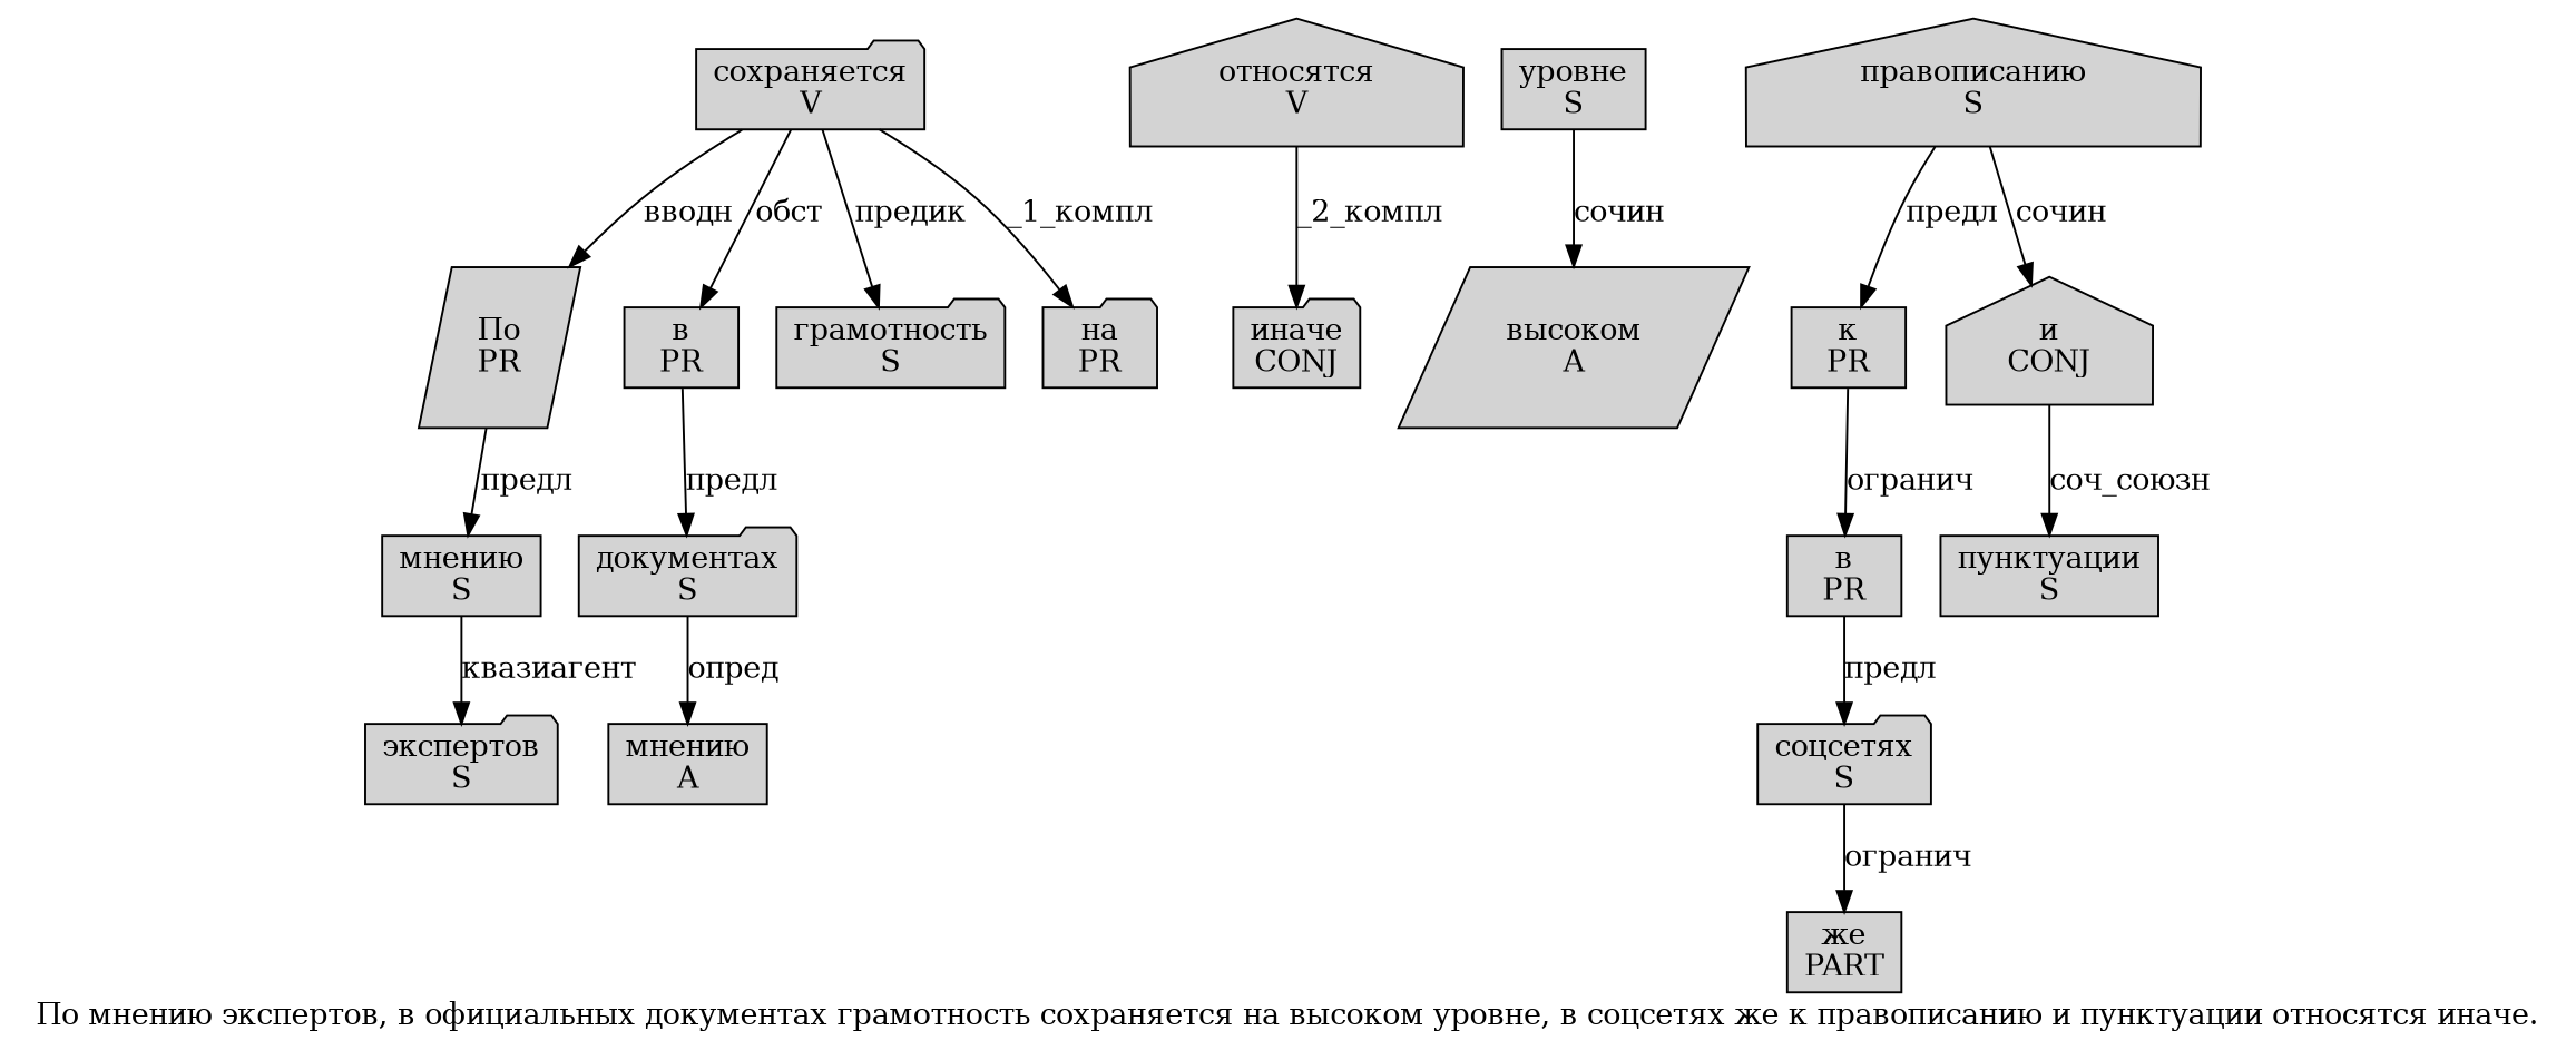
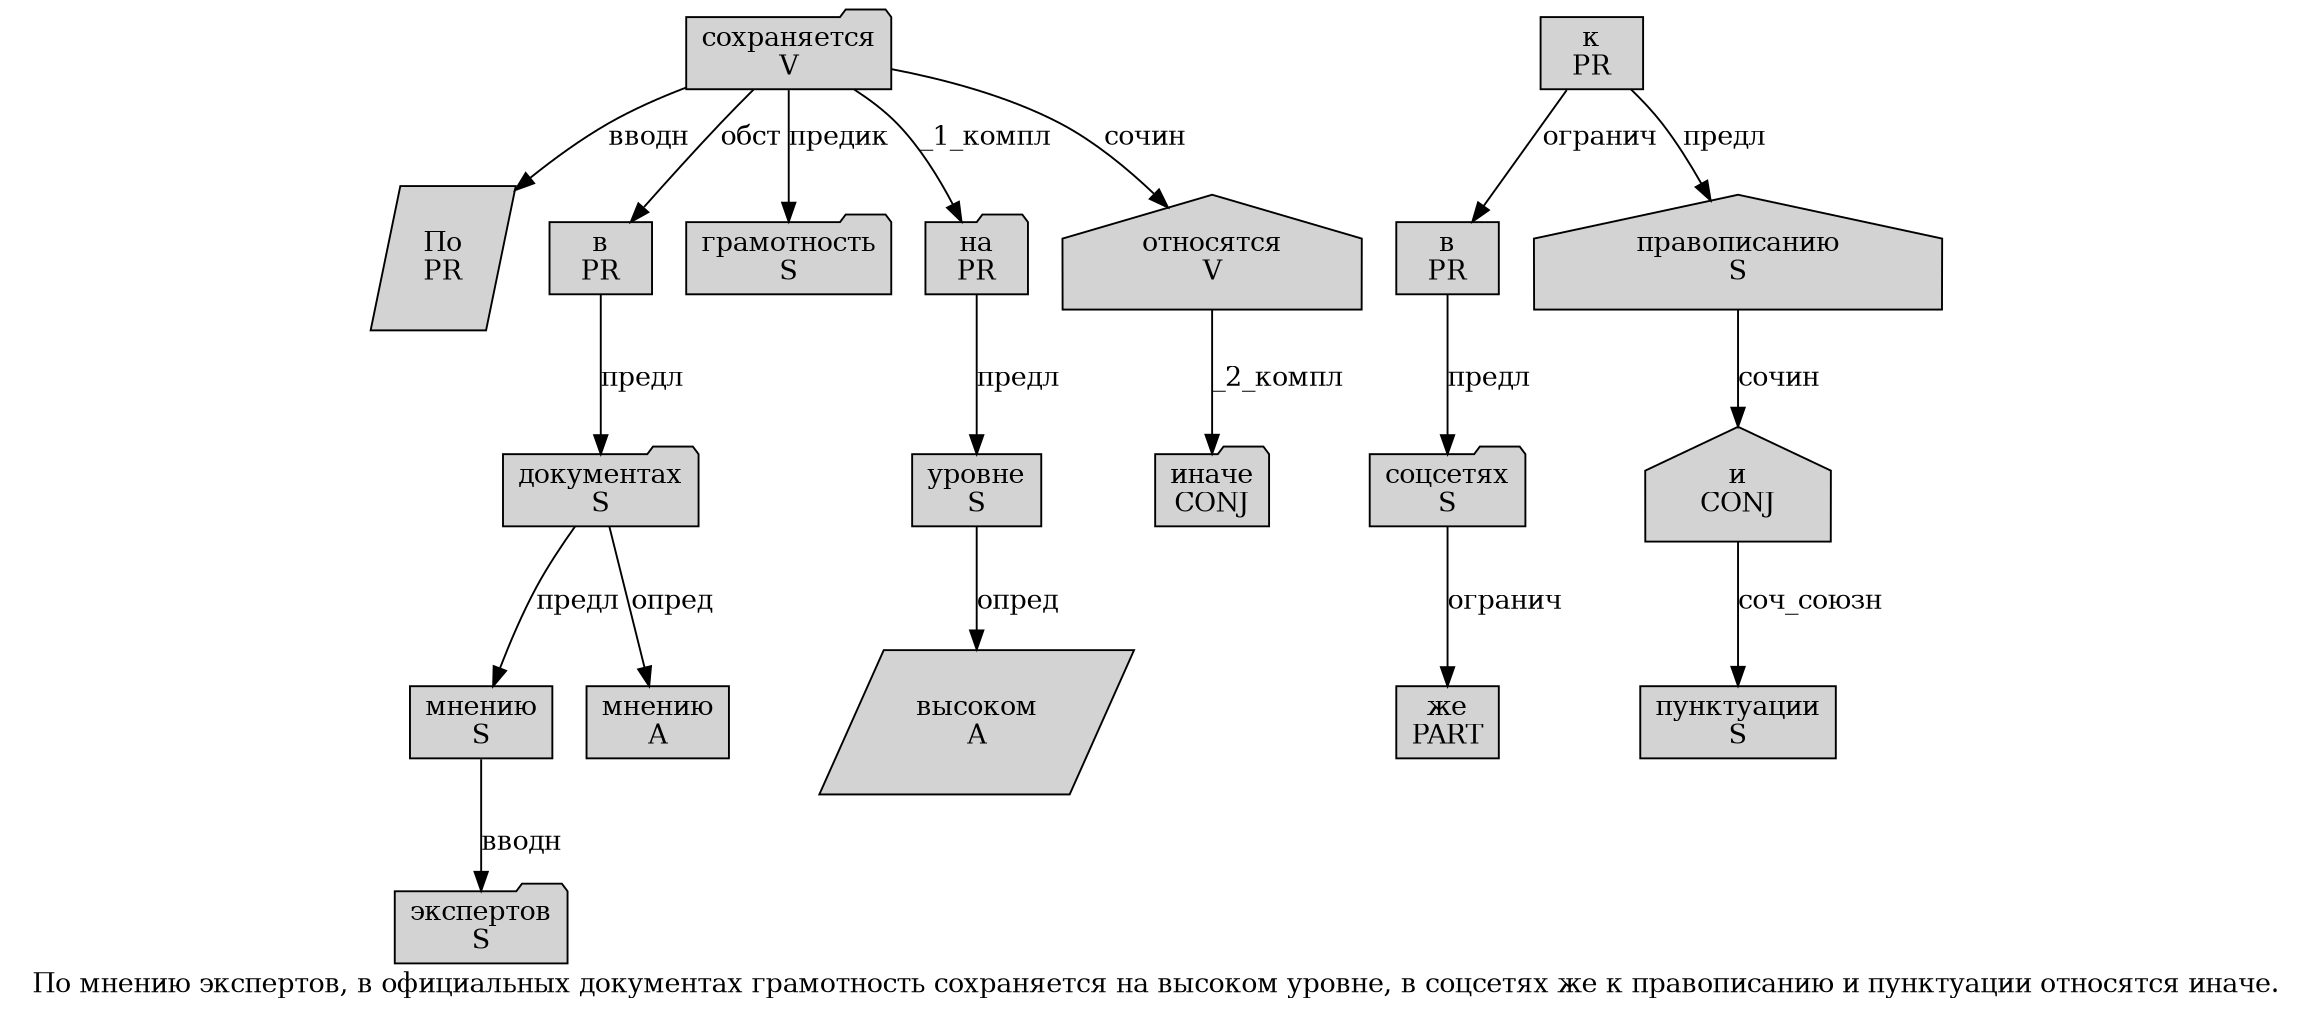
  digraph {
    label="По мнению экспертов, в официальных документах грамотность сохраняется на высоком уровне, в соцсетях же к правописанию и пунктуации относятся иначе."
    node [fillcolor=lightgray penwidth=1 shape=box style=filled]
    n1 [label="По\nPR" shape=parallelogram]
    n2 [label="мнению\nS"]
    n3 [label="экспертов\nS" shape=folder]
    n4 [label="в\nPR"]
    n5 [label="документах\nS" shape=folder]
    n6 [label="мнению\nA"]
    n7 [label="грамотность\nS" shape=folder]
    n8 [label="сохраняется\nV" shape=folder]
    n9 [label="на\nPR" shape=folder]
    n10 [label="относятся\nV" shape=house]
    n11 [label="уровне\nS"]
    n12 [label="к\nPR"]
    n13 [label="в\nPR"]
    n14 [label="правописанию\nS" shape=house]
    n15 [label="иначе\nCONJ" shape=folder]
    n16 [label="высоком\nA" shape=parallelogram]
    n17 [label="соцсетях\nS" shape=folder]
    n18 [label="же\nPART"]
    n19 [label="и\nCONJ" shape=house]
    n20 [label="пунктуации\nS"]
-   n1 -> n2 [label="предл"]
-   n2 -> n3 [label="квазиагент"]
+   n5 -> n2 [label="предл"]
+   n2 -> n3 [label="вводн"]
    n4 -> n5 [label="предл"]
    n5 -> n6 [label="опред"]
    n8 -> n1 [label="вводн"]
    n8 -> n4 [label="обст"]
    n8 -> n7 [label="предик"]
    n8 -> n9 [label="_1_компл"]
+   n8 -> n10 [label="сочин"]
+   n9 -> n11 [label="предл"]
    n10 -> n15 [label="_2_компл"]
-   n11 -> n16 [label="сочин"]
+   n11 -> n16 [label="опред"]
    n12 -> n13 [label="огранич"]
-   n14 -> n12 [label="предл"]
+   n12 -> n14 [label="предл"]
    n13 -> n17 [label="предл"]
    n14 -> n19 [label="сочин"]
    n17 -> n18 [label="огранич"]
    n19 -> n20 [label="соч_союзн"]
  }
